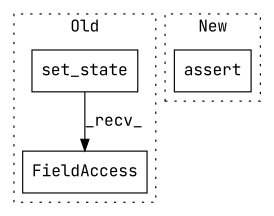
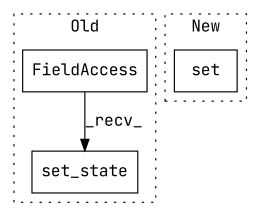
  digraph {
    fontname="JetBrains Mono"
    node [shape=box fontname="JetBrains Mono"]
    n1 [a=32 l="10,1" label=set_state s="1247,1284"]
    n2 [a=22 l=12 label=FieldAccess s=1234]
-   n3 [a=6 l=7 label=assert s=585]
+   n3 [a=6 l=7 label=set s=585]
    subgraph cluster_1 {
      label=Old
      style=dotted
      n1
      n2
    }
    subgraph cluster_2 {
      label=New
      style=dotted
      n3
    }
-   n1 -> n2 [label=_recv_ fontname="JetBrains Mono"]
+   n2 -> n1 [label=_recv_ fontname="JetBrains Mono"]
  }
